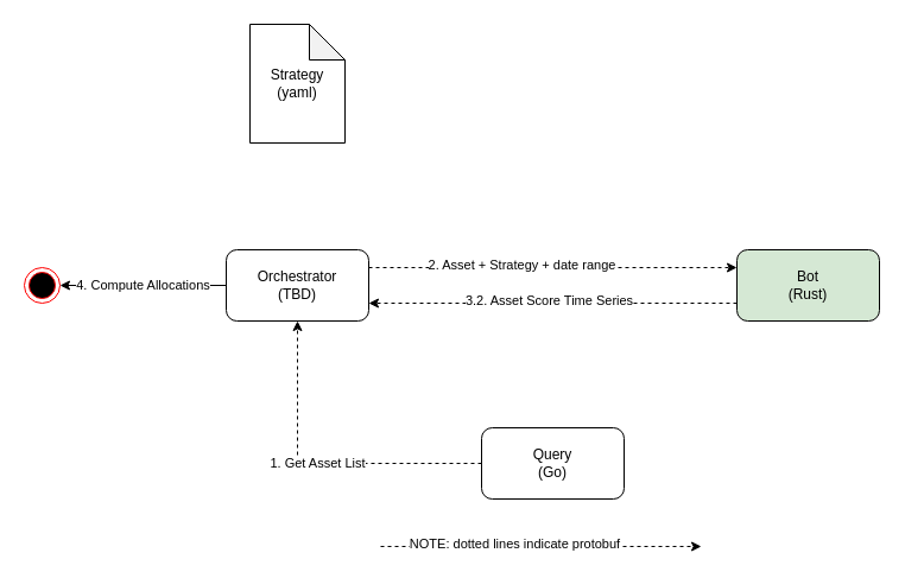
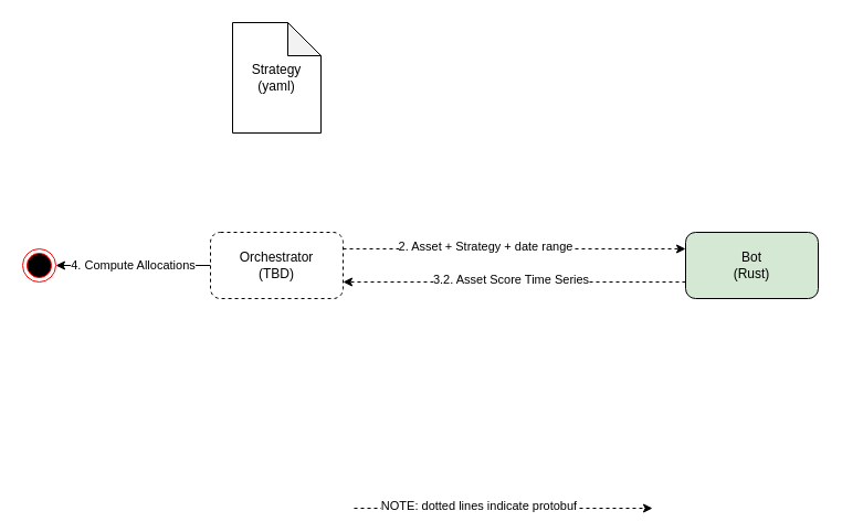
  <mxCell id="0" />
  <mxCell id="1" parent="0" />
  <mxCell id="2" style="edgeStyle=orthogonalEdgeStyle;rounded=0;orthogonalLoop=1;jettySize=auto;html=1;exitX=1;exitY=0.25;exitDx=0;exitDy=0;entryX=0;entryY=0.25;entryDx=0;entryDy=0;dashed=1;" parent="1" source="5" target="8" edge="1"><mxGeometry relative="1" as="geometry" /></mxCell>
  <mxCell id="3" value="2. Asset + Strategy + date range" style="edgeLabel;html=1;align=center;verticalAlign=middle;resizable=0;points=[];" parent="2" vertex="1" connectable="0"><mxGeometry x="-0.662" y="3" relative="1" as="geometry"><mxPoint x="76" as="offset" /></mxGeometry></mxCell>
  <mxCell id="4" value="4. Compute Allocations" style="edgeStyle=orthogonalEdgeStyle;rounded=0;orthogonalLoop=1;jettySize=auto;html=1;entryX=1;entryY=0.5;entryDx=0;entryDy=0;" edge="1" parent="1" source="5" target="12"><mxGeometry relative="1" as="geometry"><mxPoint x="70" y="240" as="targetPoint" /></mxGeometry></mxCell>
- <mxCell id="5" value="Orchestrator&lt;br&gt;(TBD)" style="rounded=1;whiteSpace=wrap;html=1;" parent="1" vertex="1"><mxGeometry x="190" y="210" width="120" height="60" as="geometry" /></mxCell>
+ <mxCell id="5" value="Orchestrator&lt;br&gt;(TBD)" style="rounded=1;whiteSpace=wrap;html=1;dashed=1;" parent="1" vertex="1"><mxGeometry x="190" y="210" width="120" height="60" as="geometry" /></mxCell>
  <mxCell id="6" value="dds" style="edgeStyle=orthogonalEdgeStyle;rounded=0;orthogonalLoop=1;jettySize=auto;html=1;exitX=0;exitY=0.75;exitDx=0;exitDy=0;entryX=1;entryY=0.75;entryDx=0;entryDy=0;dashed=1;" parent="1" source="8" target="5" edge="1"><mxGeometry relative="1" as="geometry" /></mxCell>
  <mxCell id="7" value="3.2. Asset Score Time Series" style="edgeLabel;html=1;align=center;verticalAlign=middle;resizable=0;points=[];" parent="6" vertex="1" connectable="0"><mxGeometry x="-0.225" y="-3" relative="1" as="geometry"><mxPoint x="-39" as="offset" /></mxGeometry></mxCell>
  <mxCell id="8" value="Bot&lt;br&gt;(Rust)" style="rounded=1;whiteSpace=wrap;html=1;fillColor=#d5e8d4;" parent="1" vertex="1"><mxGeometry x="620" y="210" width="120" height="60" as="geometry" /></mxCell>
- <mxCell id="9" value="1. Get Asset List" style="edgeStyle=orthogonalEdgeStyle;rounded=0;orthogonalLoop=1;jettySize=auto;html=1;exitX=0;exitY=0.5;exitDx=0;exitDy=0;entryX=0.5;entryY=1;entryDx=0;entryDy=0;dashed=1;" parent="1" source="10" target="5" edge="1"><mxGeometry relative="1" as="geometry" /></mxCell>
- <mxCell id="10" value="Query&lt;br&gt;(Go)" style="rounded=1;whiteSpace=wrap;html=1;" parent="1" vertex="1"><mxGeometry x="405" y="360" width="120" height="60" as="geometry" /></mxCell>
  <mxCell id="11" value="Strategy&lt;br&gt;(yaml)" style="shape=note;whiteSpace=wrap;html=1;backgroundOutline=1;darkOpacity=0.05;" parent="1" vertex="1"><mxGeometry x="210" y="20" width="80" height="100" as="geometry" /></mxCell>
  <mxCell id="12" value="" style="ellipse;html=1;shape=endState;fillColor=#000000;strokeColor=#ff0000;" vertex="1" parent="1"><mxGeometry x="20" y="225" width="30" height="30" as="geometry" /></mxCell>
  <mxCell id="13" style="edgeStyle=orthogonalEdgeStyle;rounded=0;orthogonalLoop=1;jettySize=auto;html=1;dashed=1;" edge="1" parent="1"><mxGeometry relative="1" as="geometry"><mxPoint x="320" y="460" as="sourcePoint" /><mxPoint x="590" y="460" as="targetPoint" /></mxGeometry></mxCell>
  <mxCell id="14" value="NOTE: dotted lines indicate protobuf" style="edgeLabel;html=1;align=center;verticalAlign=middle;resizable=0;points=[];" vertex="1" connectable="0" parent="13"><mxGeometry x="-0.662" y="3" relative="1" as="geometry"><mxPoint x="66" as="offset" /></mxGeometry></mxCell>
